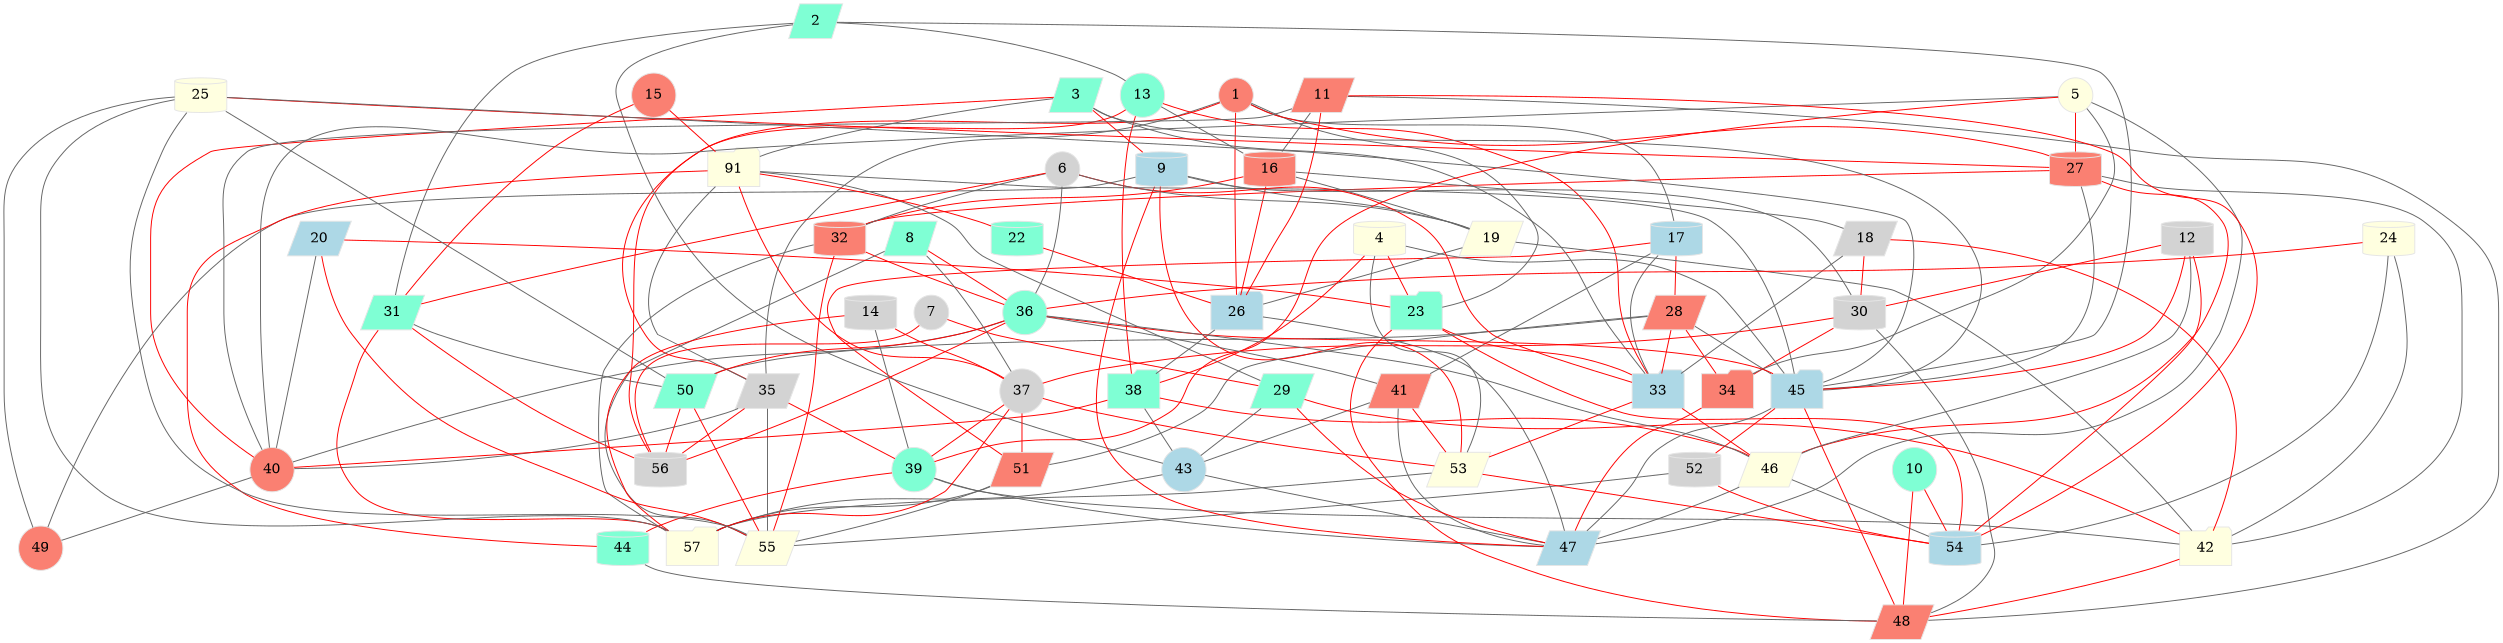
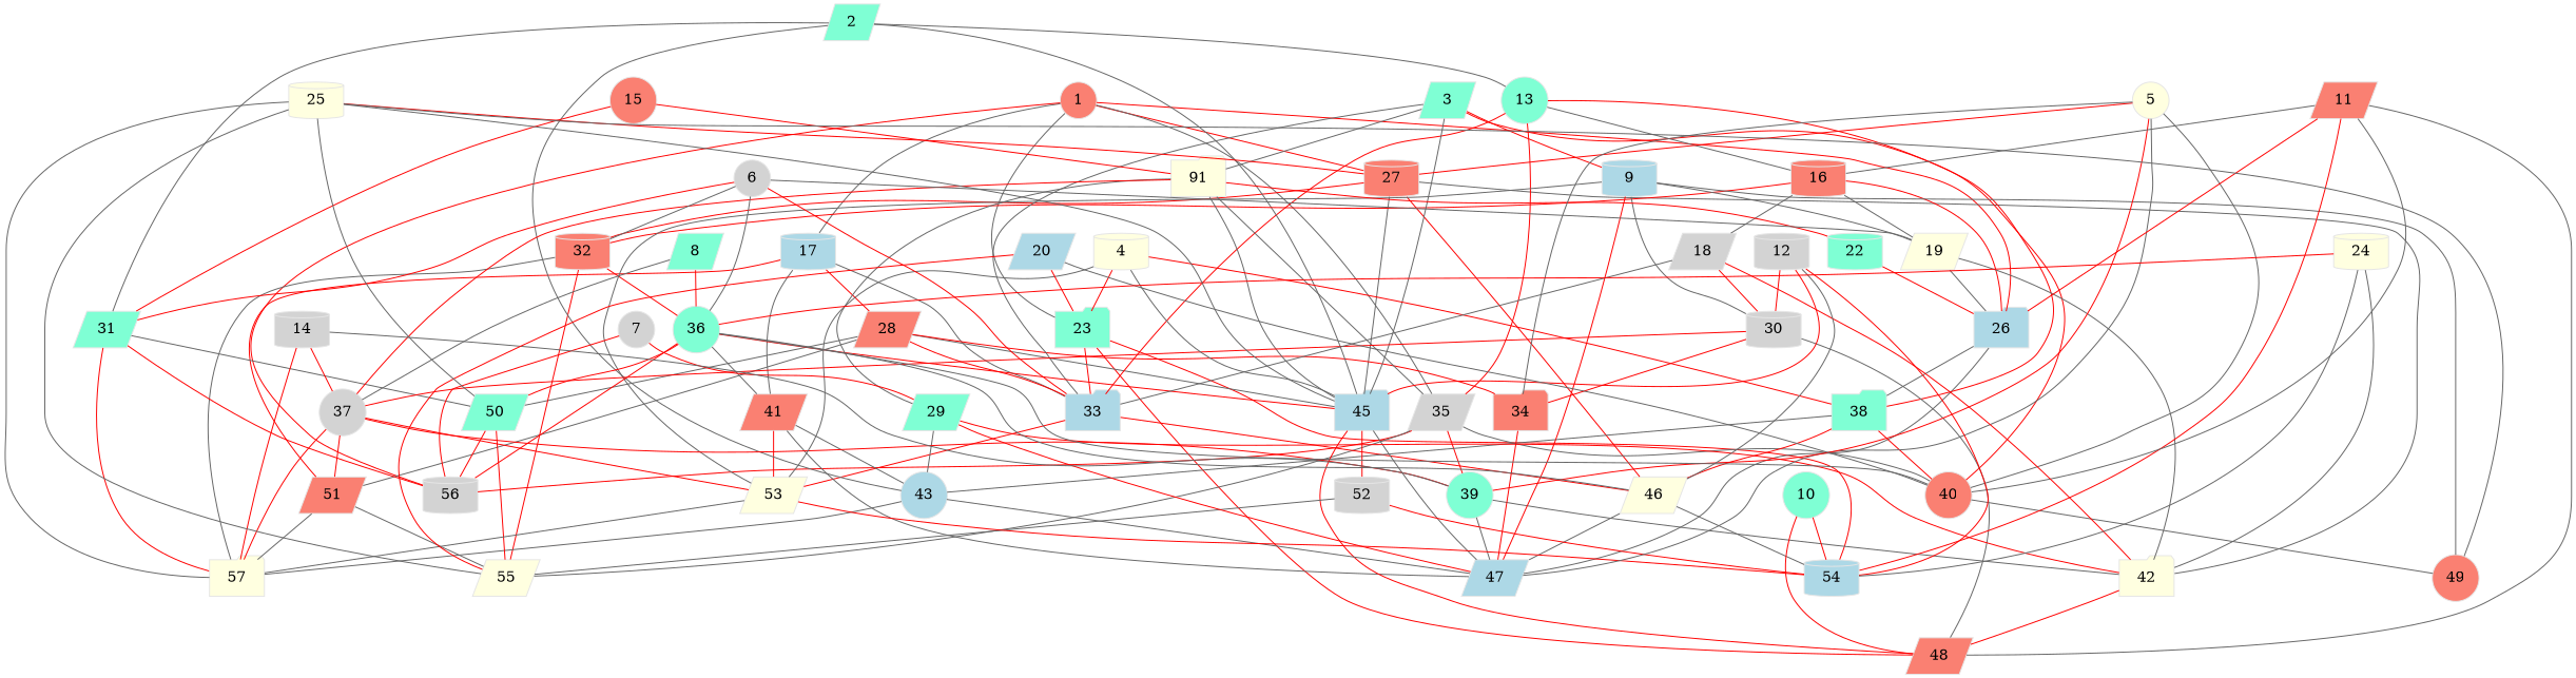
  graph {
    node [color=gray90 fillcolor=aquamarine shape=parallelogram style=filled]
    edge [color=red weight=1.0]
    1 [fillcolor=salmon shape=circle]
    17 [fillcolor=lightblue shape=cylinder]
    23 [shape=folder]
    26 [fillcolor=lightblue shape=folder]
    27 [fillcolor=salmon shape=cylinder]
    35 [fillcolor=lightgrey]
    56 [fillcolor=lightgrey shape=cylinder]
    33 [fillcolor=lightblue shape=folder]
    28 [fillcolor=salmon]
    41 [fillcolor=salmon]
    51 [fillcolor=salmon]
    48 [fillcolor=salmon]
    54 [fillcolor=lightblue shape=cylinder]
    38 [shape=folder]
    47 [fillcolor=lightblue]
    45 [fillcolor=lightblue shape=folder]
    32 [fillcolor=salmon shape=cylinder]
    46 [fillcolor=lightyellow]
    42 [fillcolor=lightyellow shape=folder]
    40 [fillcolor=salmon shape=circle]
    39 [shape=circle]
    55 [fillcolor=lightyellow]
    13 [shape=circle]
    2
    31
    43 [fillcolor=lightblue shape=circle]
    16 [fillcolor=salmon shape=cylinder]
    57 [fillcolor=lightyellow shape=folder]
    50
    52 [fillcolor=lightgrey shape=cylinder]
    3
    9 [fillcolor=lightblue shape=cylinder]
    n33 [fillcolor=lightyellow label=91 shape=folder]
    53 [fillcolor=lightyellow]
    19 [fillcolor=lightyellow]
    30 [fillcolor=lightgrey shape=cylinder]
    49 [fillcolor=salmon shape=circle]
    29
    37 [fillcolor=lightgrey shape=circle]
    22 [shape=cylinder]
-   44 [shape=cylinder]
    4 [fillcolor=lightyellow shape=cylinder]
    5 [fillcolor=lightyellow shape=circle]
    34 [fillcolor=salmon shape=folder]
    6 [fillcolor=lightgrey shape=circle]
    36 [shape=circle]
    7 [fillcolor=lightgrey shape=circle]
    8
    10 [shape=circle]
    11 [fillcolor=salmon]
    18 [fillcolor=lightgrey]
    12 [fillcolor=lightgrey shape=cylinder]
    14 [fillcolor=lightgrey shape=cylinder]
    15 [fillcolor=salmon shape=circle]
    20 [fillcolor=lightblue]
    24 [fillcolor=lightyellow shape=cylinder]
    25 [fillcolor=lightyellow shape=cylinder]
    1 -- 17 [color=gray40]
    1 -- 23 [color=gray40]
    1 -- 26
    1 -- 27
    1 -- 35 [color=gray40]
    1 -- 56
    17 -- 33 [color=gray40]
    17 -- 28
    17 -- 41 [color=gray40]
    17 -- 51
    23 -- 33
    23 -- 48
    23 -- 54
    26 -- 38 [color=gray40]
    26 -- 47 [color=gray40 weight=2.0]
    27 -- 45 [color=gray40]
    27 -- 32
    27 -- 46
    27 -- 42 [color=gray40]
    35 -- 56
    35 -- 40 [color=gray40]
    35 -- 39
    35 -- 55 [color=gray40]
    33 -- 46
    33 -- 53
    28 -- 33
    28 -- 51 [color=gray40]
    28 -- 45 [color=gray40]
    28 -- 50 [color=gray40]
    28 -- 34
    41 -- 47 [color=gray40]
    41 -- 43 [color=gray40]
    41 -- 53
    51 -- 55 [color=gray40]
    51 -- 57 [color=gray40]
    38 -- 46 [weight=2.0]
    38 -- 40
    38 -- 43 [color=gray40]
    45 -- 48
    45 -- 47 [color=gray40 weight=2.0]
    45 -- 52
    32 -- 55
    32 -- 57 [color=gray40]
    32 -- 36
    46 -- 54 [color=gray40 weight=3.0]
    46 -- 47 [color=gray40]
    42 -- 48
    40 -- 49 [color=gray40]
    39 -- 47 [color=gray40]
    39 -- 42 [color=gray40]
-   39 -- 44
    13 -- 35
    13 -- 33
    13 -- 38
    13 -- 16 [color=gray40]
    2 -- 45 [color=gray40]
    2 -- 13 [color=gray40]
    2 -- 31 [color=gray40]
    2 -- 43 [color=gray40]
    31 -- 56
    31 -- 57
    31 -- 50 [color=gray40]
    43 -- 47 [color=gray40]
    43 -- 57 [color=gray40]
    16 -- 26
    16 -- 32
    16 -- 19 [color=gray40]
    16 -- 18 [color=gray40]
    50 -- 56
    50 -- 55
    52 -- 54
    52 -- 55 [color=gray40]
    3 -- 33 [color=gray40]
    3 -- 45 [color=gray40]
    3 -- 40
    3 -- 9
    3 -- n33 [color=gray40]
    9 -- 47
-   9 -- 53
+   9 -- 53 [color=gray40]
    9 -- 19 [color=gray40]
    9 -- 30 [color=gray40]
    9 -- 49 [color=gray40]
    n33 -- 35 [color=gray40]
    n33 -- 45 [color=gray40]
    n33 -- 29 [color=gray40]
    n33 -- 37
    n33 -- 22
-   n33 -- 44
    53 -- 54
    53 -- 57 [color=gray40]
    19 -- 26 [color=gray40]
    19 -- 42 [color=gray40]
    30 -- 48 [color=gray40]
    30 -- 37
    30 -- 34
    29 -- 47
    29 -- 42
    29 -- 43 [color=gray40]
    37 -- 51
    37 -- 39
    37 -- 57
    37 -- 53
    22 -- 26 [weight=2.0]
-   44 -- 48 [color=gray40]
    4 -- 23
    4 -- 38
    4 -- 45 [color=gray40]
    4 -- 53 [color=gray40]
    5 -- 27
    5 -- 47 [color=gray40]
    5 -- 40 [color=gray40]
    5 -- 39
    5 -- 34 [color=gray40]
    34 -- 47
    6 -- 33
    6 -- 32 [color=gray40]
    6 -- 31
    6 -- 19 [color=gray40]
    6 -- 36 [color=gray40]
    36 -- 56
    36 -- 41 [color=gray40]
    36 -- 45
    36 -- 46 [color=gray40]
    36 -- 40 [color=gray40]
    36 -- 50
    7 -- 56
    7 -- 29
-   8 -- 55 [color=gray40]
    8 -- 37 [color=gray40]
    8 -- 36
    10 -- 48
    10 -- 54
    11 -- 26
    11 -- 48 [color=gray40]
    11 -- 54
    11 -- 40 [color=gray40]
    11 -- 16 [color=gray40]
    18 -- 33 [color=gray40]
    18 -- 42
    18 -- 30
    12 -- 54
    12 -- 45
    12 -- 46 [color=gray40]
    12 -- 30
    14 -- 39 [color=gray40]
    14 -- 57
    14 -- 37
    15 -- 31
    15 -- n33
    20 -- 23
    20 -- 40 [color=gray40]
    20 -- 55
    24 -- 54 [color=gray40]
    24 -- 42 [color=gray40]
    24 -- 36
    25 -- 27
    25 -- 45 [color=gray40]
    25 -- 55 [color=gray40]
    25 -- 57 [color=gray40]
    25 -- 50 [color=gray40]
    25 -- 49 [color=gray40]
  }
